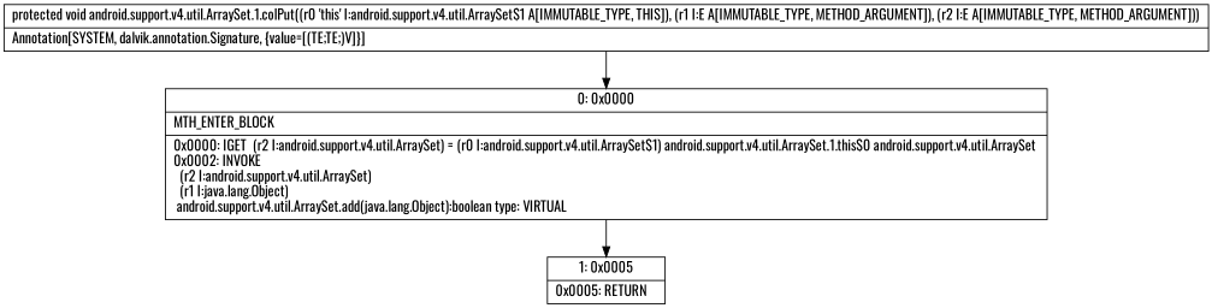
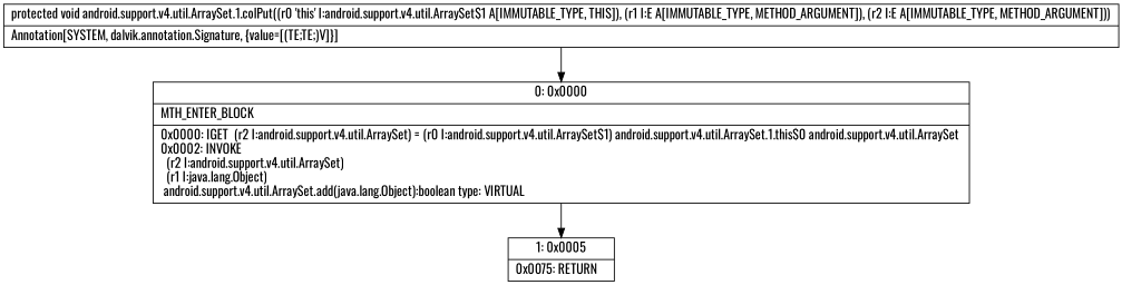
  digraph {
    fontname=Oswald
    node [shape=record fontname=Oswald]
    edge [fontname=Oswald]
    n1 [label="{0\:\ 0x0000|MTH_ENTER_BLOCK\l|0x0000: IGET  (r2 I:android.support.v4.util.ArraySet) = (r0 I:android.support.v4.util.ArraySet$1) android.support.v4.util.ArraySet.1.this$0 android.support.v4.util.ArraySet \l0x0002: INVOKE  \l  (r2 I:android.support.v4.util.ArraySet)\l  (r1 I:java.lang.Object)\l android.support.v4.util.ArraySet.add(java.lang.Object):boolean type: VIRTUAL \l}"]
-   n2 [label="{1\:\ 0x0005|0x0005: RETURN   \l}"]
+   n2 [label="{1\:\ 0x0005|0x0075: RETURN   \l}"]
    n3 [label="{protected void android.support.v4.util.ArraySet.1.colPut((r0 'this' I:android.support.v4.util.ArraySet$1 A[IMMUTABLE_TYPE, THIS]), (r1 I:E A[IMMUTABLE_TYPE, METHOD_ARGUMENT]), (r2 I:E A[IMMUTABLE_TYPE, METHOD_ARGUMENT]))  | Annotation[SYSTEM, dalvik.annotation.Signature, \{value=[(TE;TE;)V]\}]\l}"]
    n1 -> n2
    n3 -> n1
  }
